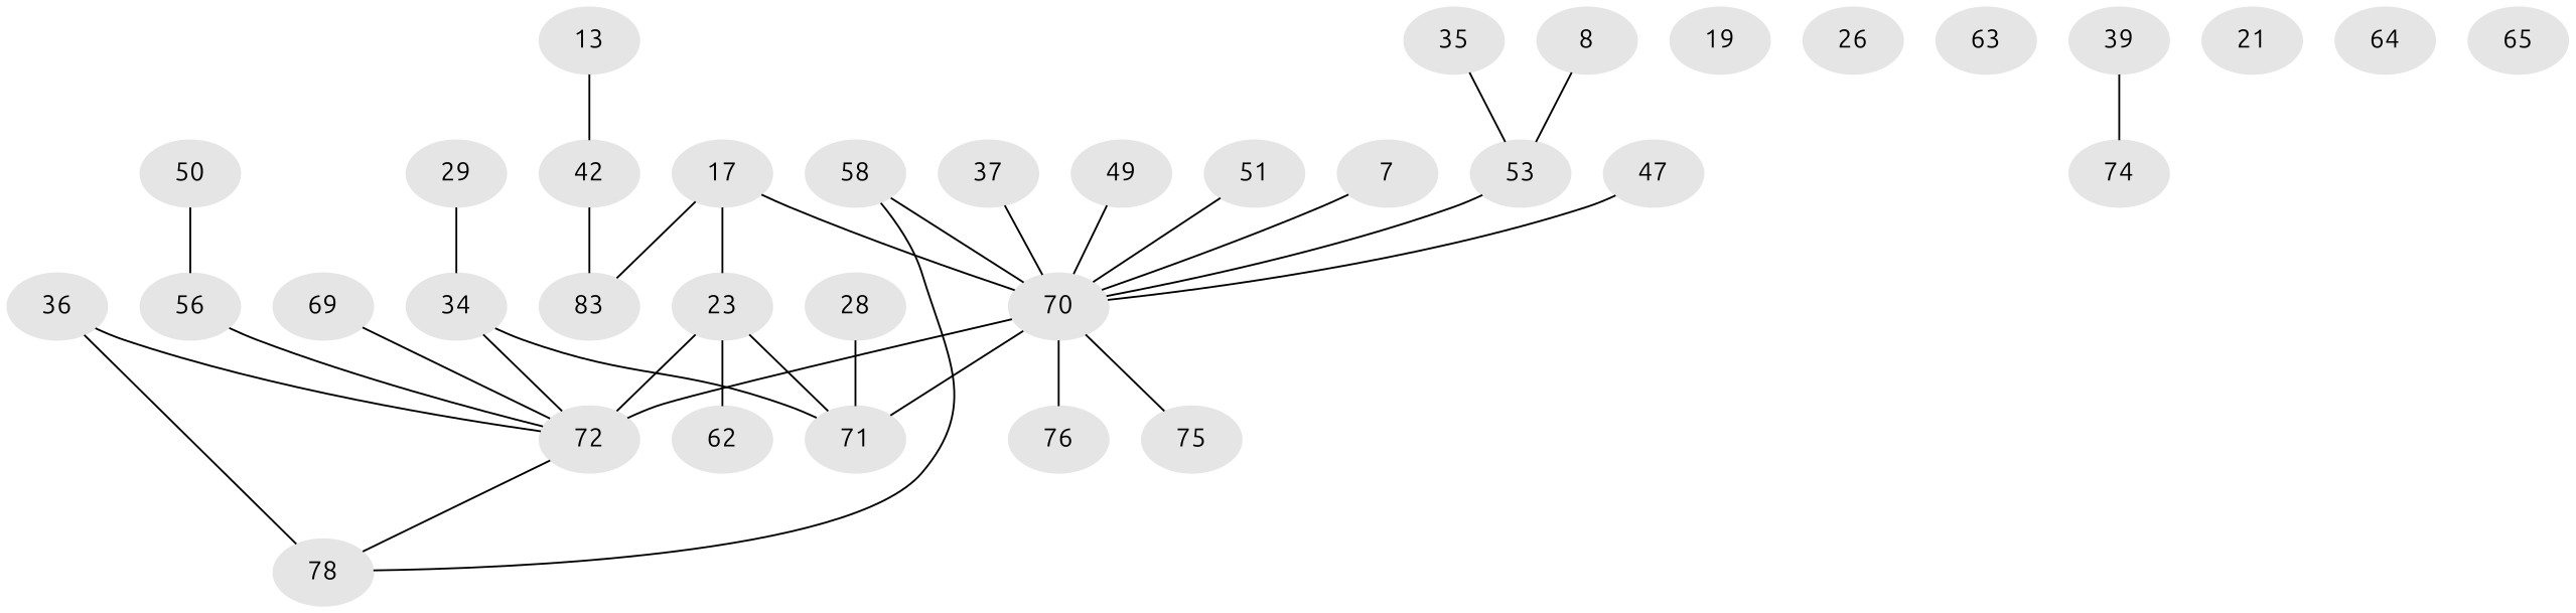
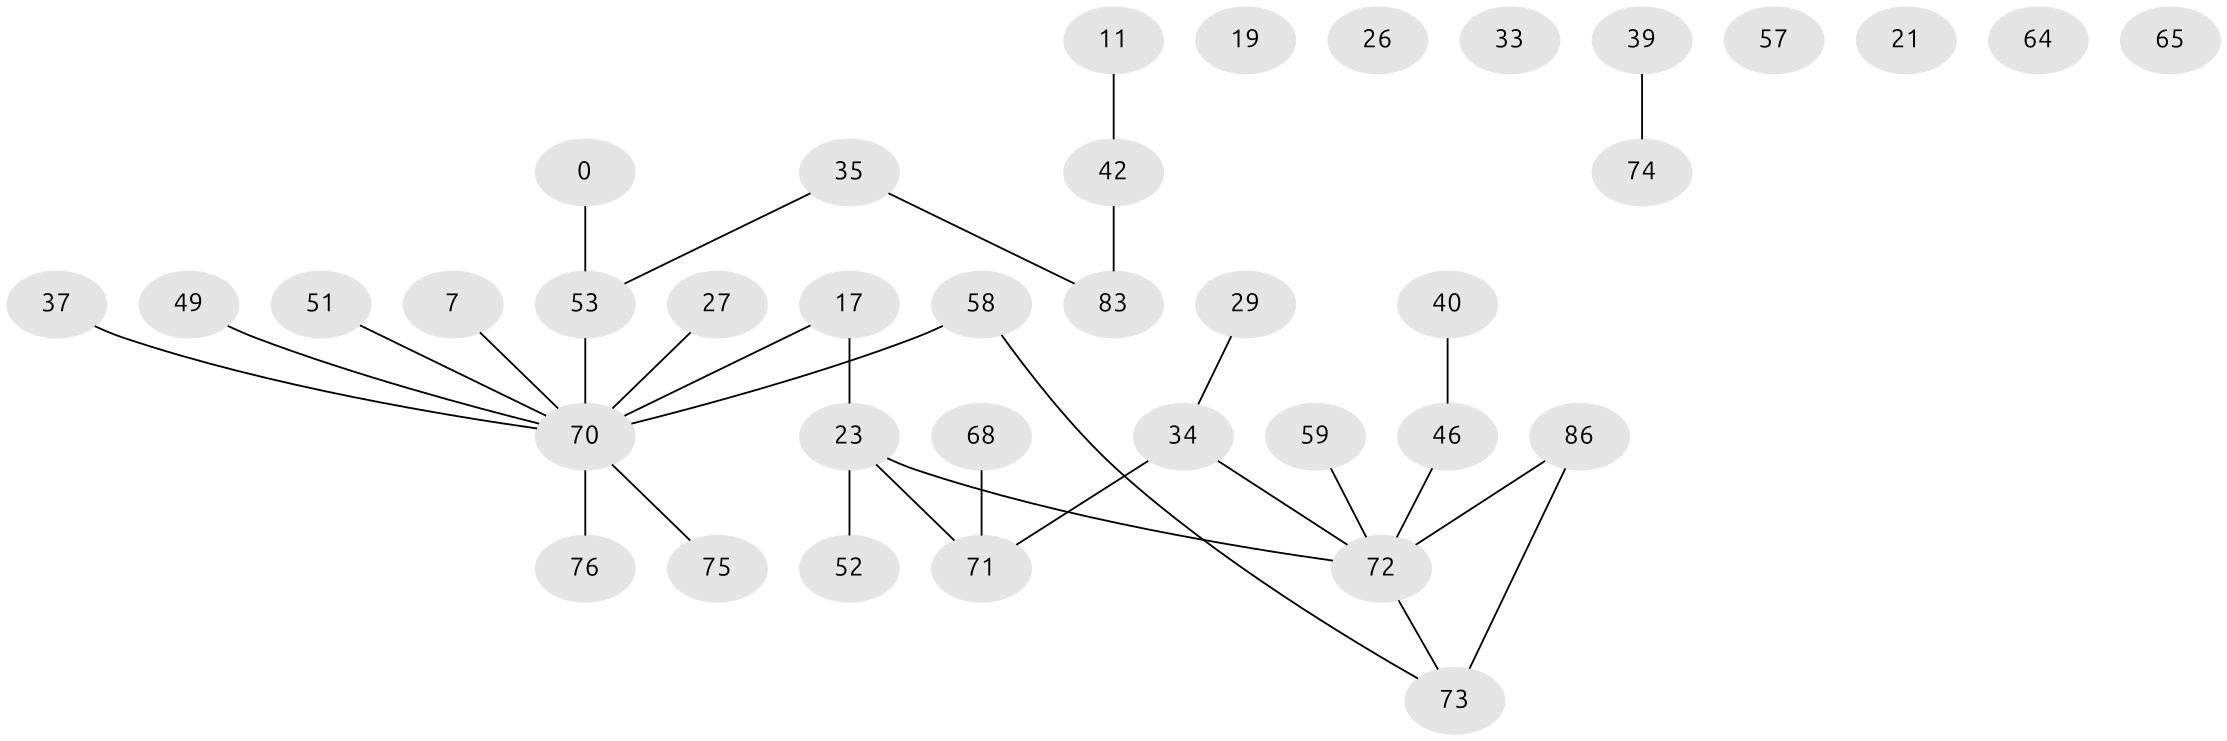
  graph {
    fontname=Ubuntu
    node [color=gray90 fontname=Ubuntu style=filled]
    edge [fontname=Ubuntu]
    70 [super="+13+16+62+46+48"]
    71 [super="+63+66"]
    72 [super="+40+21+68+69+67"]
    75
    76
    7
-   8
+   8 [label=0]
    53
-   11 [label=13]
+   11
    42
    17
    23
-   52 [label=62]
+   52
    n14 [label=19]
-   73 [super="+14" label=78]
+   73 [super="+14"]
    26
-   27 [super="+10" label=47]
-   28
+   27 [super="+10"]
+   28 [label=68]
    n19 [label=34 super="+2"]
    29
-   36
-   33 [label=63]
+   36 [label=86]
+   33
    35
    n24 [label=83]
    37
    74 [super="+5"]
    39
    49
-   50
-   56
+   50 [label=40]
+   56 [label=46]
    51
+   57
    58
-   59 [label=69]
+   59
    n35 [label=21]
    64
    65
-   70 -- 71 [weight=2]
-   70 -- 72 [weight=5]
    70 -- 75
    70 -- 76 [weight=2]
    72 -- 73
    7 -- 70
    8 -- 53
    53 -- 70 [weight=2]
    11 -- 42
    42 -- n24
    17 -- 70
    17 -- 23
    23 -- 71
    23 -- 72
    23 -- 52
    27 -- 70
    28 -- 71
    n19 -- 71
    n19 -- 72
    29 -- n19 [weight=2]
    36 -- 72
    36 -- 73 [weight=2]
    35 -- 53
-   17 -- n24
+   35 -- n24
    37 -- 70
    39 -- 74
    49 -- 70
    50 -- 56
    56 -- 72
    51 -- 70
    58 -- 70
    58 -- 73
    59 -- 72
  }
